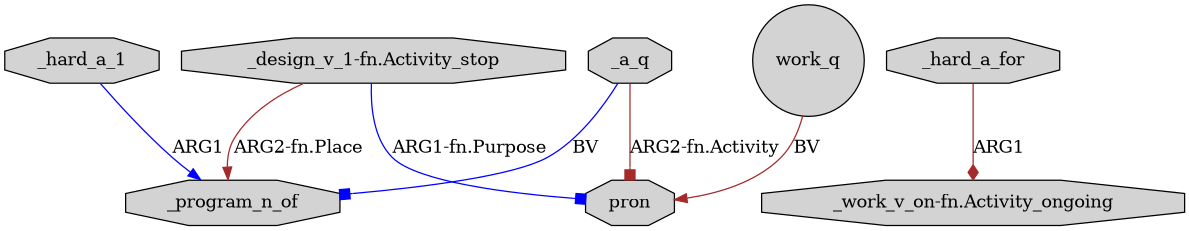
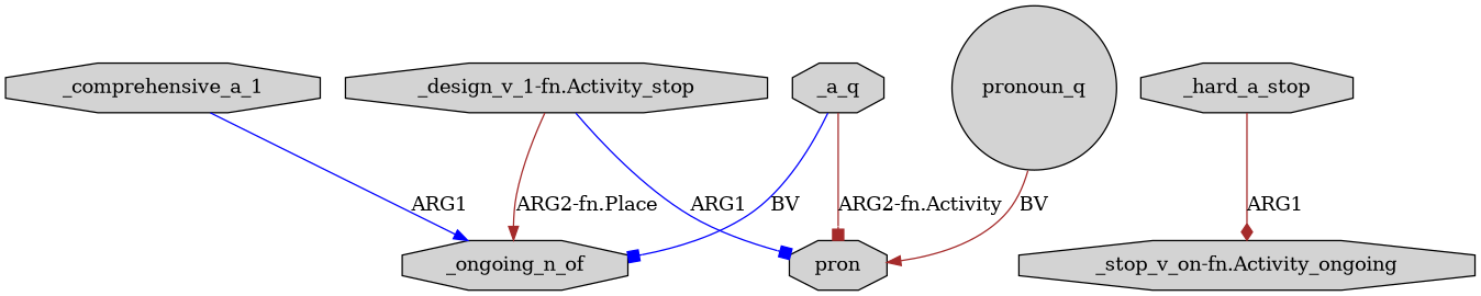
  digraph {
    node [shape=octagon style=filled]
    edge [arrowhead=normal color=brown]
-   _comprehensive_a_1 [label=_hard_a_1]
-   _program_n_of
+   _comprehensive_a_1
+   _program_n_of [label=_ongoing_n_of]
    _a_q
    pron
    "_design_v_1-fn.Activity_stop"
-   _hard_a_for
-   "_work_v_on-fn.Activity_ongoing"
-   pronoun_q [shape=circle label=work_q]
+   _hard_a_for [label=_hard_a_stop]
+   "_work_v_on-fn.Activity_ongoing" [label="_stop_v_on-fn.Activity_ongoing"]
+   pronoun_q [shape=circle]
    _comprehensive_a_1 -> _program_n_of [color=blue label=ARG1]
    _a_q -> _program_n_of [arrowhead=box color=blue label=BV]
    _a_q -> pron [arrowhead=box label="ARG2-fn.Activity"]
    "_design_v_1-fn.Activity_stop" -> _program_n_of [label="ARG2-fn.Place"]
-   "_design_v_1-fn.Activity_stop" -> pron [arrowhead=box color=blue label="ARG1-fn.Purpose"]
+   "_design_v_1-fn.Activity_stop" -> pron [arrowhead=box color=blue label=ARG1]
    _hard_a_for -> "_work_v_on-fn.Activity_ongoing" [arrowhead=diamond label=ARG1]
    pronoun_q -> pron [label=BV]
  }
